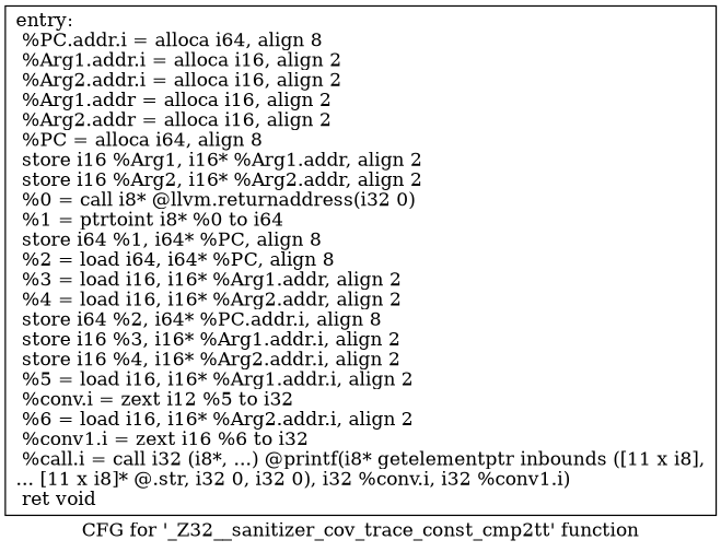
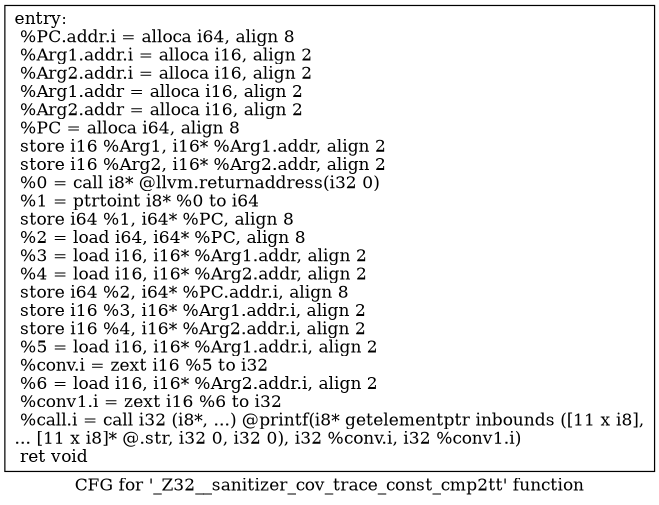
  digraph {
    label="CFG for '_Z32__sanitizer_cov_trace_const_cmp2tt' function"
-   n1 [label="{entry:\l  %PC.addr.i = alloca i64, align 8\l  %Arg1.addr.i = alloca i16, align 2\l  %Arg2.addr.i = alloca i16, align 2\l  %Arg1.addr = alloca i16, align 2\l  %Arg2.addr = alloca i16, align 2\l  %PC = alloca i64, align 8\l  store i16 %Arg1, i16* %Arg1.addr, align 2\l  store i16 %Arg2, i16* %Arg2.addr, align 2\l  %0 = call i8* @llvm.returnaddress(i32 0)\l  %1 = ptrtoint i8* %0 to i64\l  store i64 %1, i64* %PC, align 8\l  %2 = load i64, i64* %PC, align 8\l  %3 = load i16, i16* %Arg1.addr, align 2\l  %4 = load i16, i16* %Arg2.addr, align 2\l  store i64 %2, i64* %PC.addr.i, align 8\l  store i16 %3, i16* %Arg1.addr.i, align 2\l  store i16 %4, i16* %Arg2.addr.i, align 2\l  %5 = load i16, i16* %Arg1.addr.i, align 2\l  %conv.i = zext i12 %5 to i32\l  %6 = load i16, i16* %Arg2.addr.i, align 2\l  %conv1.i = zext i16 %6 to i32\l  %call.i = call i32 (i8*, ...) @printf(i8* getelementptr inbounds ([11 x i8],\l... [11 x i8]* @.str, i32 0, i32 0), i32 %conv.i, i32 %conv1.i)\l  ret void\l}" shape=record]
+   n1 [label="{entry:\l  %PC.addr.i = alloca i64, align 8\l  %Arg1.addr.i = alloca i16, align 2\l  %Arg2.addr.i = alloca i16, align 2\l  %Arg1.addr = alloca i16, align 2\l  %Arg2.addr = alloca i16, align 2\l  %PC = alloca i64, align 8\l  store i16 %Arg1, i16* %Arg1.addr, align 2\l  store i16 %Arg2, i16* %Arg2.addr, align 2\l  %0 = call i8* @llvm.returnaddress(i32 0)\l  %1 = ptrtoint i8* %0 to i64\l  store i64 %1, i64* %PC, align 8\l  %2 = load i64, i64* %PC, align 8\l  %3 = load i16, i16* %Arg1.addr, align 2\l  %4 = load i16, i16* %Arg2.addr, align 2\l  store i64 %2, i64* %PC.addr.i, align 8\l  store i16 %3, i16* %Arg1.addr.i, align 2\l  store i16 %4, i16* %Arg2.addr.i, align 2\l  %5 = load i16, i16* %Arg1.addr.i, align 2\l  %conv.i = zext i16 %5 to i32\l  %6 = load i16, i16* %Arg2.addr.i, align 2\l  %conv1.i = zext i16 %6 to i32\l  %call.i = call i32 (i8*, ...) @printf(i8* getelementptr inbounds ([11 x i8],\l... [11 x i8]* @.str, i32 0, i32 0), i32 %conv.i, i32 %conv1.i)\l  ret void\l}" shape=record]
  }
